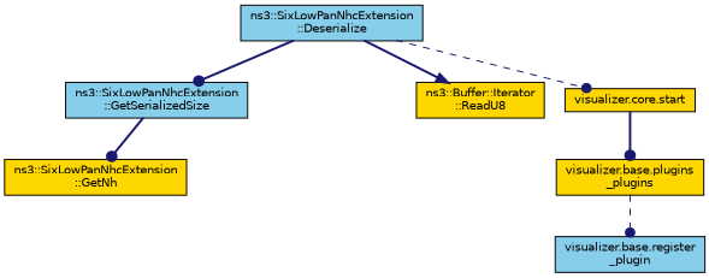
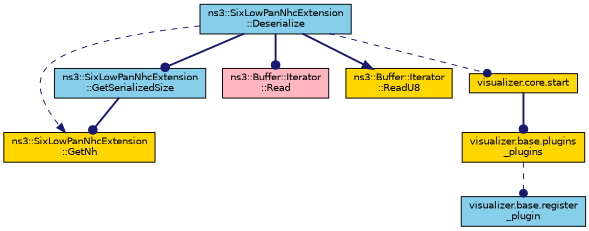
  digraph {
    rankdir=TB
    node [color=black fillcolor=gold fontname=Helvetica fontsize=10 shape=record style=filled]
    edge [arrowhead=dot color=midnightblue fontname=Helvetica fontsize=10 labelfontname=Helvetica labelfontsize=10 style=bold]
    n1 [fillcolor=skyblue fontcolor=black height=0.2 label="ns3::SixLowPanNhcExtension\l::Deserialize" width=0.4]
    n2 [height=0.2 label="ns3::SixLowPanNhcExtension\l::GetNh" width=0.4]
    n3 [fillcolor=skyblue height=0.2 label="ns3::SixLowPanNhcExtension\l::GetSerializedSize" width=0.4]
+   n4 [fillcolor=lightpink height=0.2 label="ns3::Buffer::Iterator\l::Read" width=0.4]
    n5 [height=0.2 label="ns3::Buffer::Iterator\l::ReadU8" width=0.4]
    n6 [height=0.2 label="visualizer.core.start" width=0.4]
    n7 [height=0.2 label="visualizer.base.plugins\l_plugins" width=0.4]
    n8 [fillcolor=skyblue height=0.2 label="visualizer.base.register\l_plugin" width=0.4]
+   n1 -> n2 [arrowhead=normal style=dashed]
    n1 -> n3
+   n1 -> n4
    n1 -> n5 [arrowhead=normal]
    n1 -> n6 [style=dashed]
    n3 -> n2
    n6 -> n7
    n7 -> n8 [style=dashed]
  }
